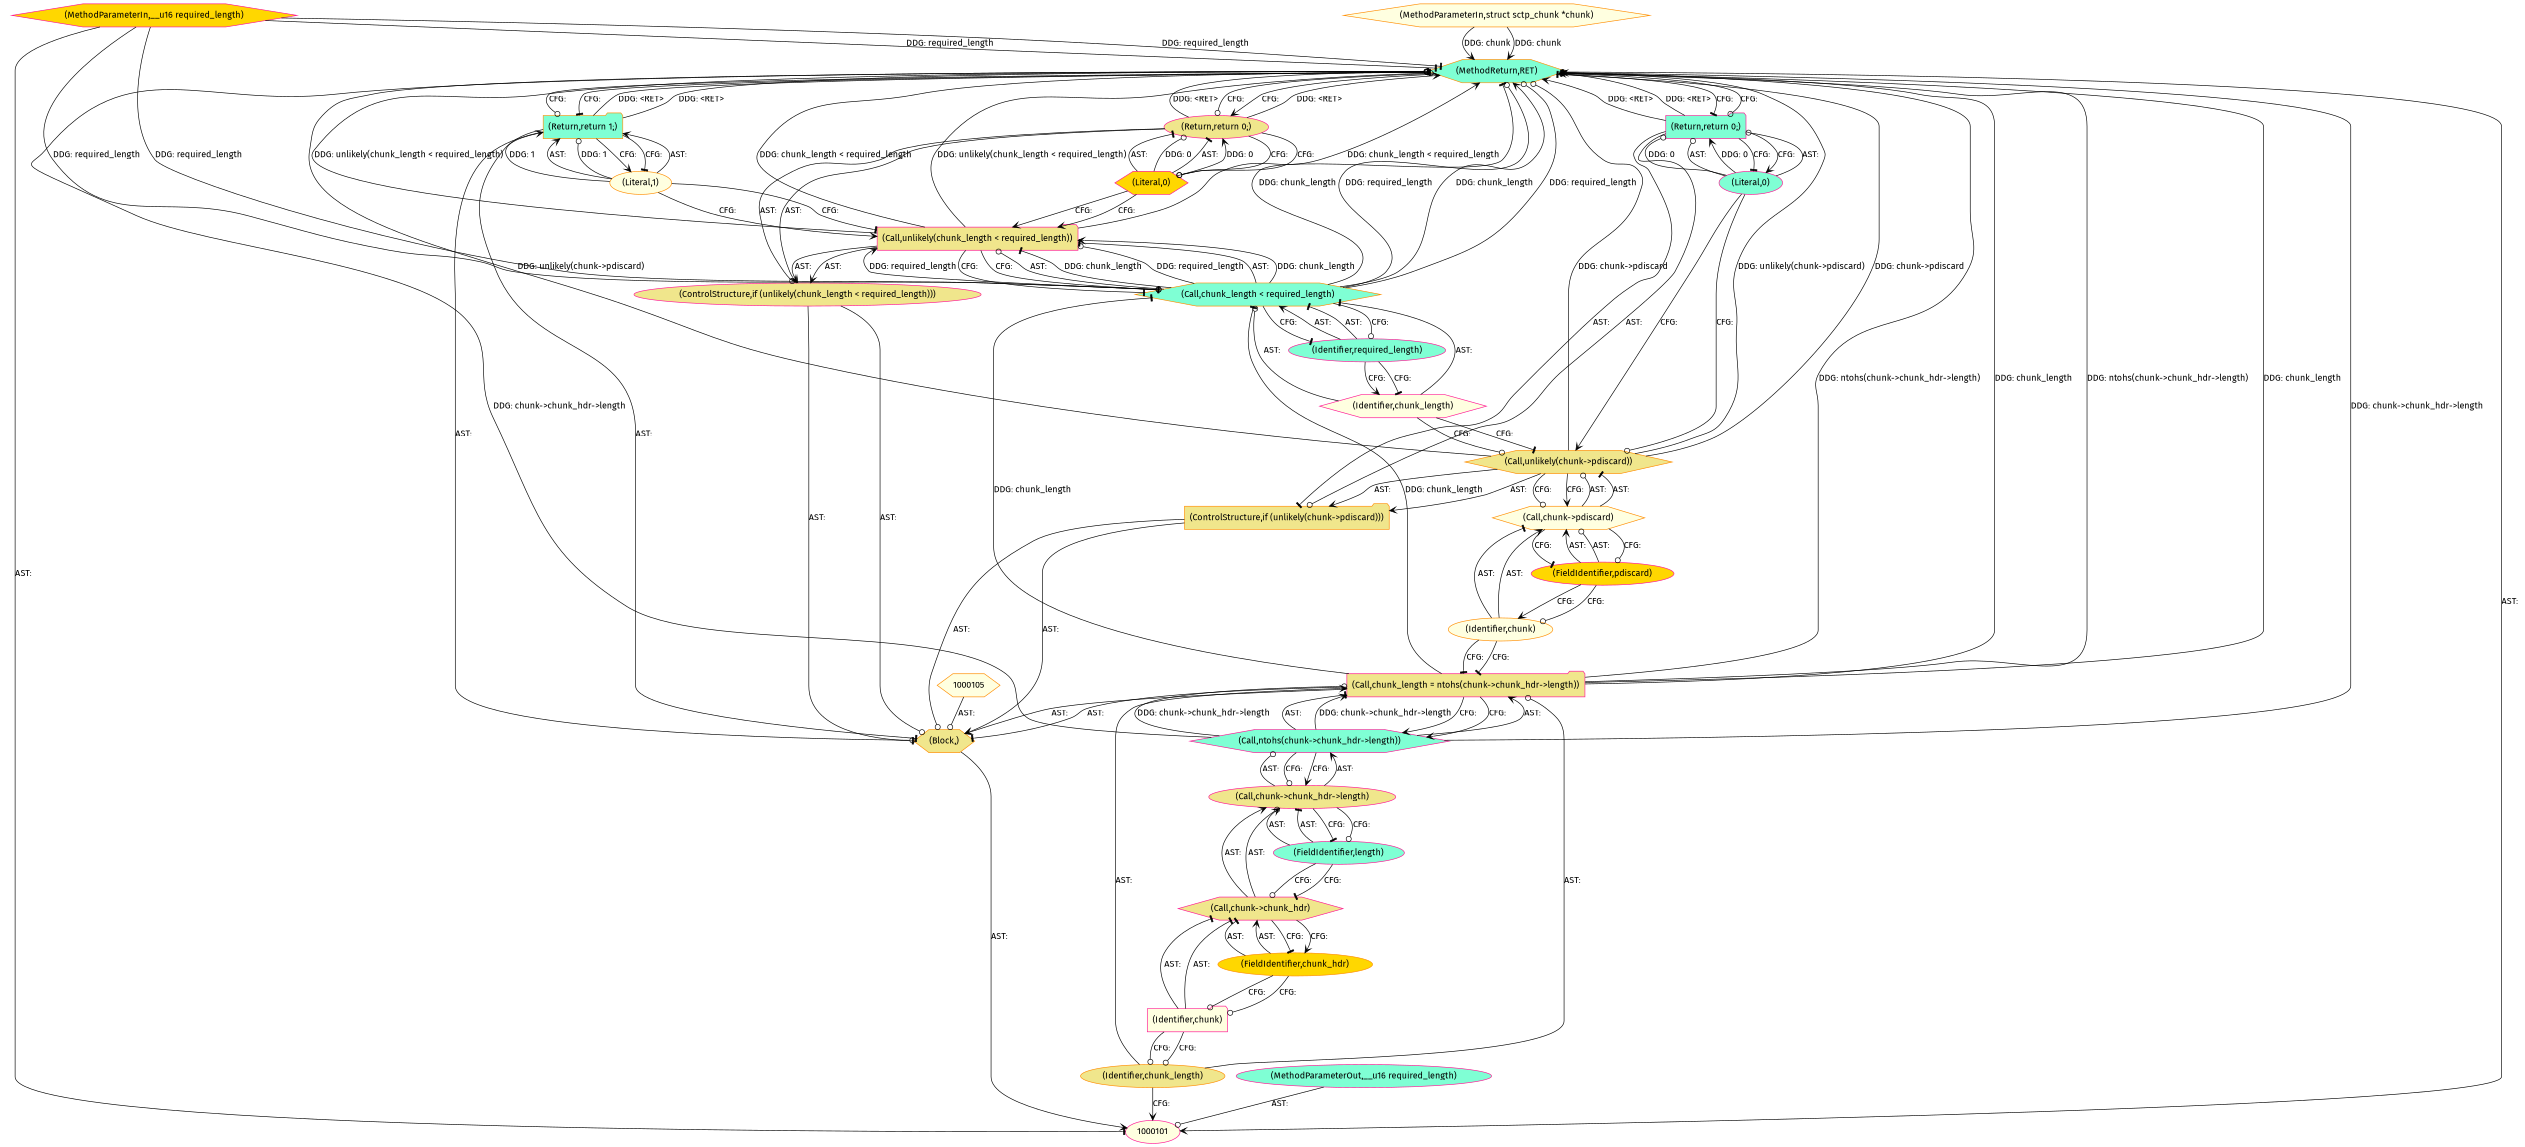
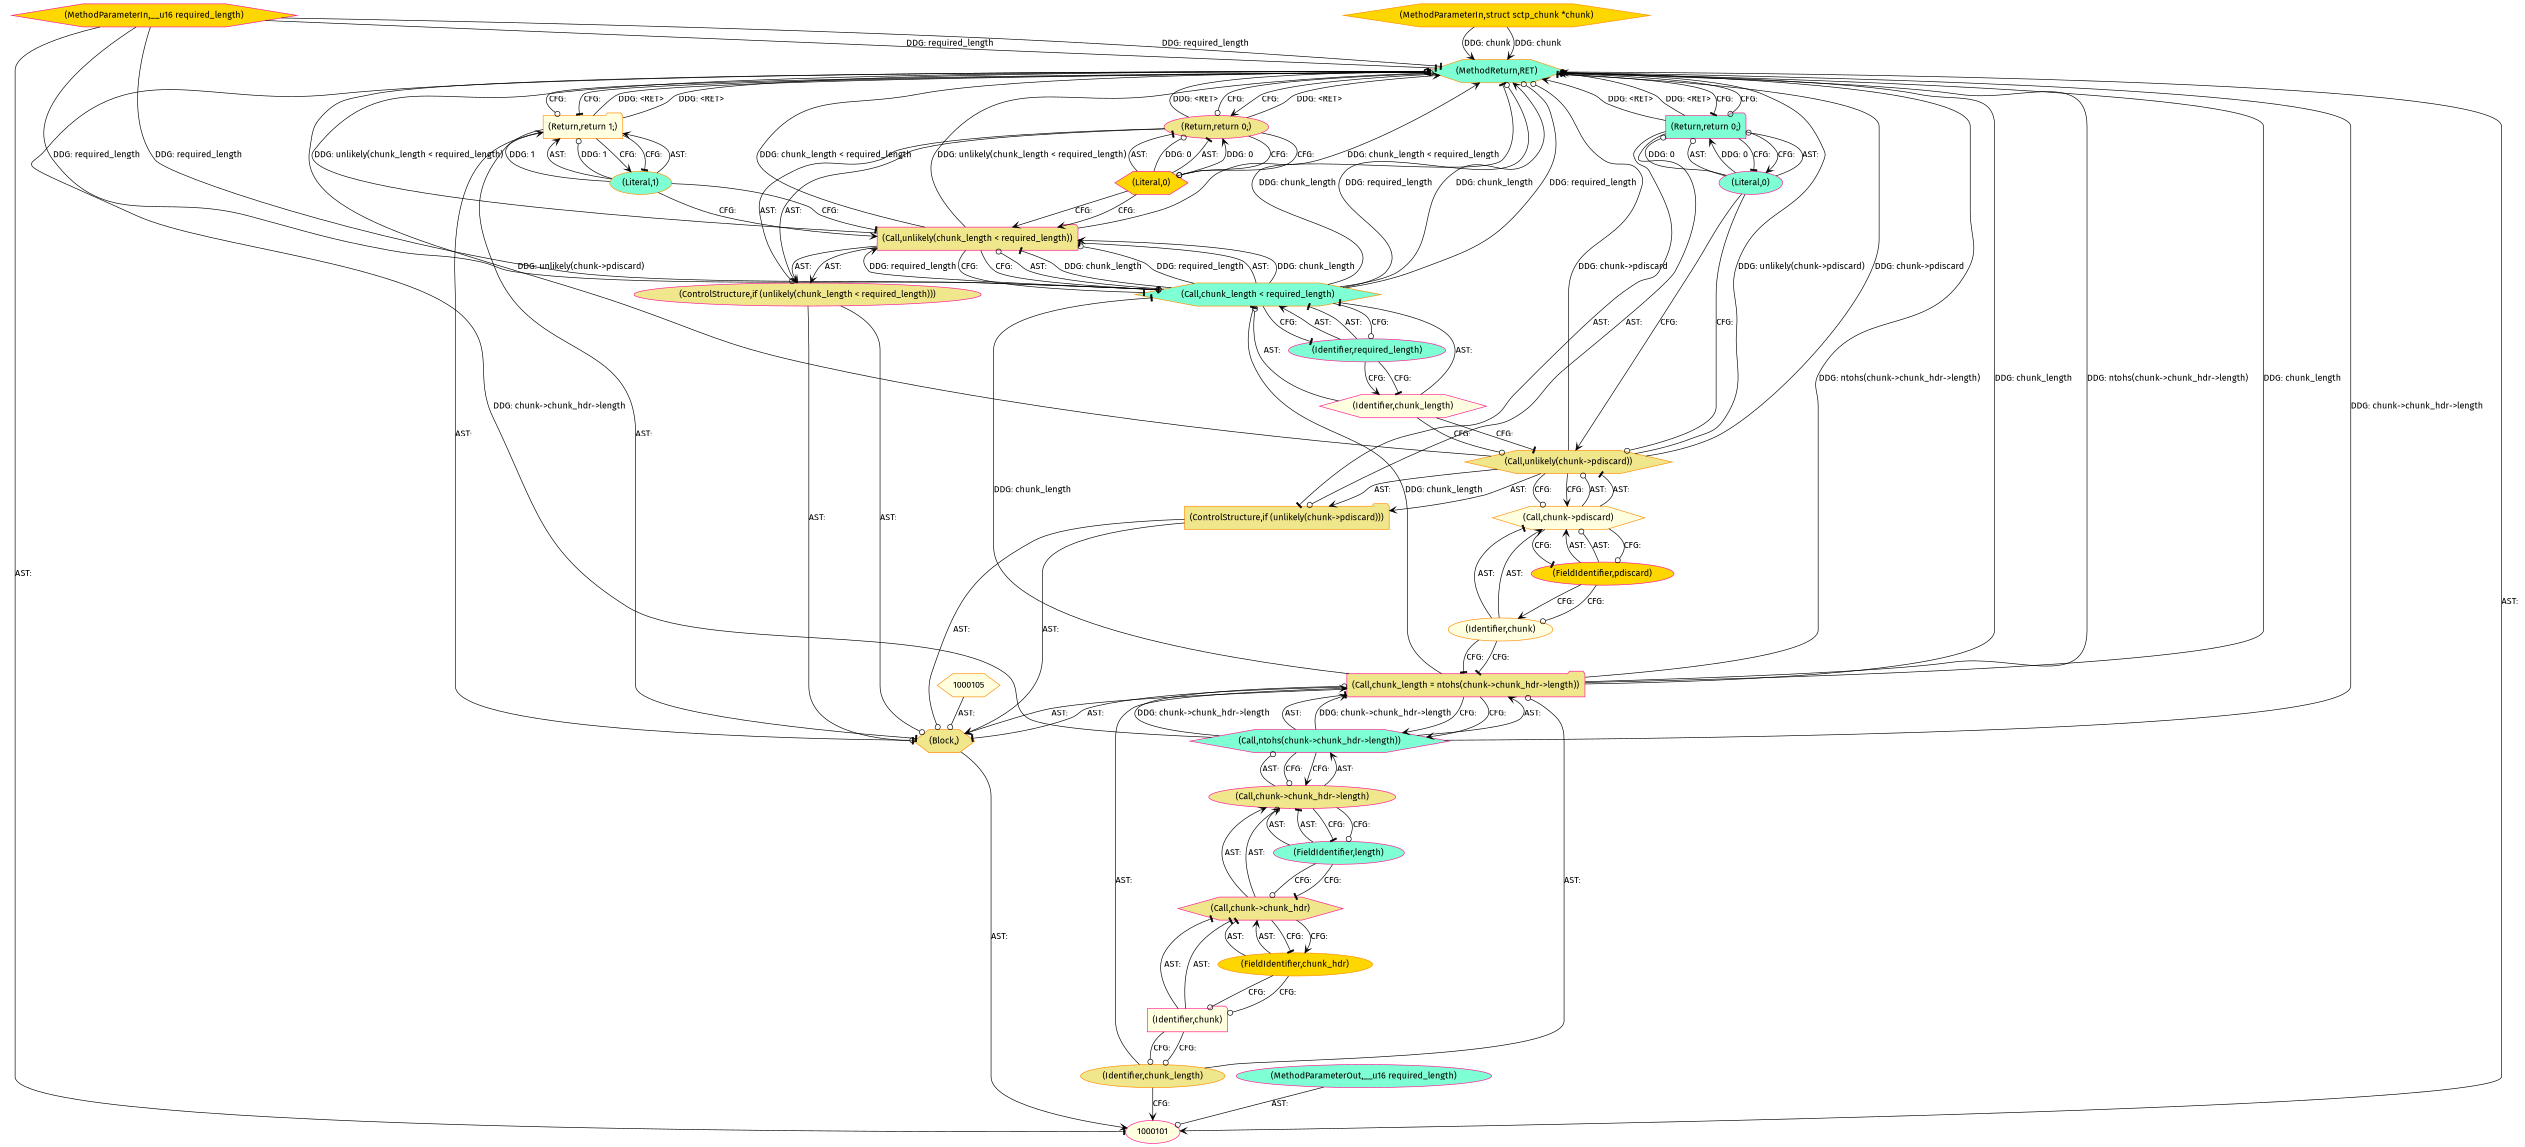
  digraph {
    fontname="Fira Sans"
    node [color=deeppink fillcolor=khaki fontname="Fira Sans" shape=ellipse style=filled]
    edge [arrowhead=odot fontname="Fira Sans"]
    n1 [color=darkorange fillcolor=aquamarine label="(MethodReturn,RET)" shape=hexagon]
    n2 [label="(Return,return 0;)"]
-   n3 [color=darkorange fillcolor=aquamarine label="(Return,return 1;)" shape=folder]
+   n3 [color=darkorange fillcolor=lightyellow label="(Return,return 1;)" shape=folder]
    n4 [fillcolor=aquamarine label="(Return,return 0;)" shape=folder]
    1000101 [fillcolor=lightyellow]
    n6 [fillcolor=gold label="(Literal,0)" shape=hexagon]
    n7 [label="(ControlStructure,if (unlikely(chunk_length < required_length)))"]
-   n8 [color=darkorange fillcolor=lightyellow label="(Literal,1)"]
+   n8 [color=darkorange fillcolor=aquamarine label="(Literal,1)"]
    n9 [color=darkorange label="(Block,)" shape=hexagon]
    n10 [color=darkorange label="(ControlStructure,if (unlikely(chunk->pdiscard)))" shape=folder]
    n11 [fillcolor=aquamarine label="(Literal,0)"]
-   n12 [color=darkorange fillcolor=lightyellow label="(MethodParameterIn,struct sctp_chunk *chunk)" shape=hexagon]
+   n12 [color=darkorange fillcolor=gold label="(MethodParameterIn,struct sctp_chunk *chunk)" shape=hexagon]
    n13 [label="(Call,unlikely(chunk_length < required_length))" shape=folder]
    n14 [color=darkorange fillcolor=aquamarine label="(Call,chunk_length < required_length)" shape=hexagon]
    n15 [fillcolor=gold label="(MethodParameterIn,__u16 required_length)" shape=hexagon]
    n16 [fillcolor=aquamarine label="(Identifier,required_length)"]
    n17 [fillcolor=aquamarine label="(MethodParameterOut,__u16 required_length)"]
    n18 [fillcolor=aquamarine label="(Call,ntohs(chunk->chunk_hdr->length))" shape=hexagon]
    n19 [label="(Call,chunk->chunk_hdr->length)"]
    n20 [label="(Call,chunk_length = ntohs(chunk->chunk_hdr->length))" shape=folder]
    n21 [fillcolor=aquamarine label="(FieldIdentifier,length)"]
    n22 [label="(Call,chunk->chunk_hdr)" shape=hexagon]
    n23 [color=darkorange fillcolor=gold label="(FieldIdentifier,chunk_hdr)"]
    n24 [fillcolor=lightyellow label="(Identifier,chunk)" shape=folder]
    n25 [color=darkorange label="(Identifier,chunk_length)"]
    n26 [color=darkorange fillcolor=lightyellow label="(Call,chunk->pdiscard)" shape=hexagon]
    n27 [fillcolor=gold label="(FieldIdentifier,pdiscard)"]
    n28 [color=darkorange label="(Call,unlikely(chunk->pdiscard))" shape=hexagon]
    n29 [color=darkorange fillcolor=lightyellow label="(Identifier,chunk)"]
    n30 [fillcolor=lightyellow label="(Identifier,chunk_length)" shape=hexagon]
    1000105 [color=darkorange fillcolor=lightyellow shape=hexagon]
    n1 -> n2 [label="CFG: "]
    n1 -> n2 [arrowhead=vee label="CFG: "]
    n1 -> n3 [label="CFG: "]
    n1 -> n3 [arrowhead=tee label="CFG: "]
    n1 -> n4 [arrowhead=tee label="CFG: "]
    n1 -> n4 [label="CFG: "]
    n1 -> 1000101 [arrowhead=vee label="AST: "]
    n2 -> n1 [arrowhead=vee label="DDG: <RET>"]
    n2 -> n1 [arrowhead=tee label="DDG: <RET>"]
    n2 -> n6 [label="CFG: "]
    n2 -> n6 [label="CFG: "]
    n2 -> n7 [arrowhead=vee label="AST: "]
    n2 -> n7 [label="AST: "]
    n3 -> n1 [arrowhead=tee label="DDG: <RET>"]
    n3 -> n1 [arrowhead=tee label="DDG: <RET>"]
    n3 -> n8 [arrowhead=vee label="CFG: "]
    n3 -> n8 [arrowhead=tee label="CFG: "]
    n3 -> n9 [arrowhead=tee label="AST: "]
    n3 -> n9 [label="AST: "]
    n4 -> n1 [arrowhead=vee label="DDG: <RET>"]
    n4 -> n1 [arrowhead=vee label="DDG: <RET>"]
    n4 -> n10 [label="AST: "]
    n4 -> n10 [arrowhead=tee label="AST: "]
    n4 -> n11 [arrowhead=tee label="CFG: "]
    n4 -> n11 [arrowhead=vee label="CFG: "]
    n6 -> n2 [arrowhead=tee label="AST: "]
    n6 -> n2 [label="DDG: 0"]
    n6 -> n2 [arrowhead=tee label="AST: "]
    n6 -> n2 [arrowhead=vee label="DDG: 0"]
    n6 -> n13 [arrowhead=vee label="CFG: "]
    n6 -> n13 [arrowhead=vee label="CFG: "]
    n7 -> n9 [label="AST: "]
    n7 -> n9 [arrowhead=tee label="AST: "]
    n8 -> n3 [arrowhead=vee label="AST: "]
    n8 -> n3 [arrowhead=vee label="DDG: 1"]
    n8 -> n3 [arrowhead=vee label="AST: "]
    n8 -> n3 [label="DDG: 1"]
    n8 -> n13 [arrowhead=tee label="CFG: "]
    n8 -> n13 [arrowhead=vee label="CFG: "]
    n9 -> 1000101 [arrowhead=vee label="AST: "]
    n10 -> n9 [label="AST: "]
    n10 -> n9 [arrowhead=vee label="AST: "]
    n11 -> n4 [label="AST: "]
    n11 -> n4 [label="DDG: 0"]
    n11 -> n4 [label="AST: "]
    n11 -> n4 [arrowhead=vee label="DDG: 0"]
    n11 -> n28 [arrowhead=vee label="CFG: "]
    n11 -> n28 [label="CFG: "]
    n12 -> n1 [arrowhead=vee label="DDG: chunk"]
    n12 -> n1 [arrowhead=vee label="DDG: chunk"]
    n13 -> n1 [label="DDG: chunk_length < required_length"]
    n13 -> n1 [label="DDG: unlikely(chunk_length < required_length)"]
    n13 -> n1 [arrowhead=vee label="DDG: chunk_length < required_length"]
    n13 -> n1 [label="DDG: unlikely(chunk_length < required_length)"]
    n13 -> n7 [arrowhead=vee label="AST: "]
    n13 -> n7 [arrowhead=vee label="AST: "]
    n13 -> n14 [arrowhead=tee label="CFG: "]
    n13 -> n14 [arrowhead=tee label="CFG: "]
    n14 -> n1 [label="DDG: required_length"]
    n14 -> n1 [arrowhead=vee label="DDG: chunk_length"]
    n14 -> n1 [label="DDG: required_length"]
    n14 -> n1 [arrowhead=tee label="DDG: chunk_length"]
    n14 -> n13 [label="AST: "]
    n14 -> n13 [arrowhead=tee label="DDG: chunk_length"]
    n14 -> n13 [label="DDG: required_length"]
    n14 -> n13 [arrowhead=tee label="AST: "]
    n14 -> n13 [arrowhead=vee label="DDG: chunk_length"]
    n14 -> n13 [arrowhead=vee label="DDG: required_length"]
    n14 -> n16 [label="CFG: "]
    n14 -> n16 [arrowhead=tee label="CFG: "]
    n15 -> n1 [arrowhead=tee label="DDG: required_length"]
    n15 -> n1 [arrowhead=tee label="DDG: required_length"]
    n15 -> 1000101 [arrowhead=tee label="AST: "]
    n15 -> n14 [label="DDG: required_length"]
    n15 -> n14 [label="DDG: required_length"]
    n16 -> n14 [arrowhead=vee label="AST: "]
    n16 -> n14 [arrowhead=tee label="AST: "]
    n16 -> n30 [arrowhead=vee label="CFG: "]
    n16 -> n30 [arrowhead=tee label="CFG: "]
    n17 -> 1000101 [label="AST: "]
    n18 -> n1 [label="DDG: chunk->chunk_hdr->length"]
    n18 -> n1 [arrowhead=tee label="DDG: chunk->chunk_hdr->length"]
    n18 -> n19 [label="CFG: "]
    n18 -> n19 [arrowhead=vee label="CFG: "]
    n18 -> n20 [arrowhead=vee label="AST: "]
    n18 -> n20 [label="DDG: chunk->chunk_hdr->length"]
    n18 -> n20 [arrowhead=tee label="AST: "]
    n18 -> n20 [arrowhead=vee label="DDG: chunk->chunk_hdr->length"]
    n19 -> n18 [arrowhead=vee label="AST: "]
    n19 -> n18 [label="AST: "]
    n19 -> n21 [arrowhead=tee label="CFG: "]
    n19 -> n21 [label="CFG: "]
    n20 -> n1 [arrowhead=vee label="DDG: ntohs(chunk->chunk_hdr->length)"]
    n20 -> n1 [label="DDG: chunk_length"]
    n20 -> n1 [label="DDG: ntohs(chunk->chunk_hdr->length)"]
    n20 -> n1 [arrowhead=tee label="DDG: chunk_length"]
    n20 -> n9 [arrowhead=vee label="AST: "]
    n20 -> n9 [arrowhead=tee label="AST: "]
    n20 -> n14 [arrowhead=tee label="DDG: chunk_length"]
    n20 -> n14 [arrowhead=tee label="DDG: chunk_length"]
    n20 -> n18 [arrowhead=vee label="CFG: "]
    n20 -> n18 [arrowhead=vee label="CFG: "]
    n21 -> n19 [arrowhead=vee label="AST: "]
    n21 -> n19 [arrowhead=tee label="AST: "]
    n21 -> n22 [label="CFG: "]
    n21 -> n22 [arrowhead=tee label="CFG: "]
    n22 -> n19 [label="AST: "]
    n22 -> n19 [arrowhead=vee label="AST: "]
    n22 -> n23 [arrowhead=tee label="CFG: "]
    n22 -> n23 [arrowhead=vee label="CFG: "]
    n23 -> n22 [arrowhead=tee label="AST: "]
    n23 -> n22 [arrowhead=vee label="AST: "]
    n23 -> n24 [label="CFG: "]
    n23 -> n24 [label="CFG: "]
    n24 -> n22 [arrowhead=tee label="AST: "]
    n24 -> n22 [arrowhead=tee label="AST: "]
    n24 -> n25 [label="CFG: "]
    n24 -> n25 [label="CFG: "]
    n25 -> 1000101 [arrowhead=vee label="CFG: "]
    n25 -> n20 [arrowhead=vee label="AST: "]
    n25 -> n20 [label="AST: "]
    n26 -> n27 [label="CFG: "]
    n26 -> n27 [arrowhead=tee label="CFG: "]
    n26 -> n28 [label="AST: "]
    n26 -> n28 [arrowhead=tee label="AST: "]
    n27 -> n26 [arrowhead=vee label="AST: "]
    n27 -> n26 [label="AST: "]
    n27 -> n29 [arrowhead=vee label="CFG: "]
    n27 -> n29 [label="CFG: "]
    n28 -> n1 [label="DDG: unlikely(chunk->pdiscard)"]
    n28 -> n1 [arrowhead=tee label="DDG: chunk->pdiscard"]
    n28 -> n1 [label="DDG: unlikely(chunk->pdiscard)"]
    n28 -> n1 [label="DDG: chunk->pdiscard"]
    n28 -> n10 [arrowhead=vee label="AST: "]
    n28 -> n10 [arrowhead=vee label="AST: "]
    n28 -> n26 [label="CFG: "]
    n28 -> n26 [arrowhead=vee label="CFG: "]
    n29 -> n20 [arrowhead=tee label="CFG: "]
    n29 -> n20 [arrowhead=tee label="CFG: "]
    n29 -> n26 [arrowhead=vee label="AST: "]
    n29 -> n26 [arrowhead=tee label="AST: "]
    n30 -> n14 [arrowhead=tee label="AST: "]
    n30 -> n14 [label="AST: "]
    n30 -> n28 [arrowhead=tee label="CFG: "]
    n30 -> n28 [label="CFG: "]
    1000105 -> n9 [label="AST: "]
  }
